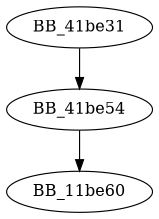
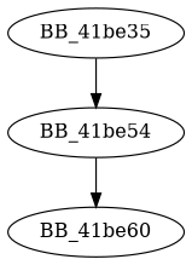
  digraph {
    n1 [label=BB_41be54]
-   BB_41be31
-   BB_41be60 [label=BB_11be60]
+   BB_41be31 [label=BB_41be35]
+   BB_41be60
    n1 -> BB_41be60
    BB_41be31 -> n1
  }
